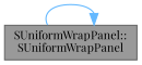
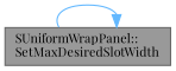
  digraph {
    rankdir=RL
    fontname="Playfair Display"
-   n1 [color=gray40 fillcolor=grey60 fontcolor=black fontname="Playfair Display" fontsize=10 height=0.2 label="SUniformWrapPanel::\lSUniformWrapPanel" shape=box style=filled width=0.4]
+   n1 [color=gray40 fillcolor=grey60 fontcolor=black fontname="Playfair Display" fontsize=10 height=0.2 label="SUniformWrapPanel::\lSetMaxDesiredSlotWidth" shape=box style=filled width=0.4]
    n1 -> n1 [color=steelblue1 dir=back fontname="Playfair Display" fontsize=10 labelfontname=Helvetica labelfontsize=10 style=solid]
  }
